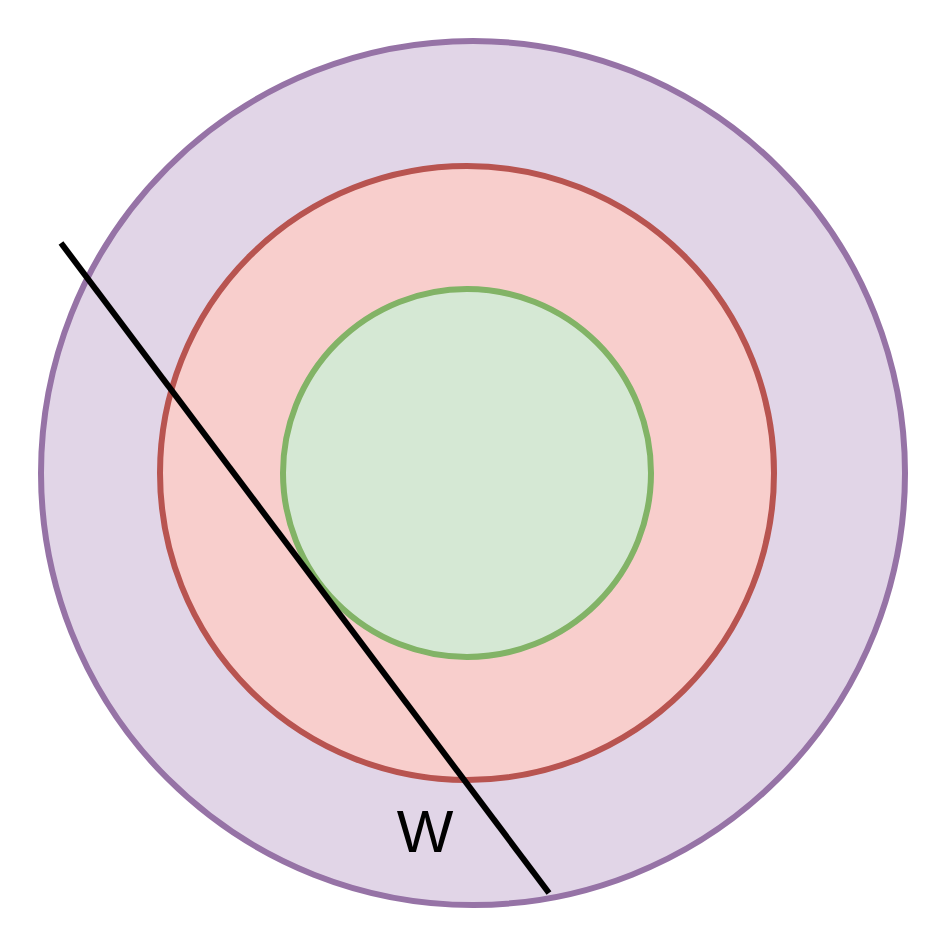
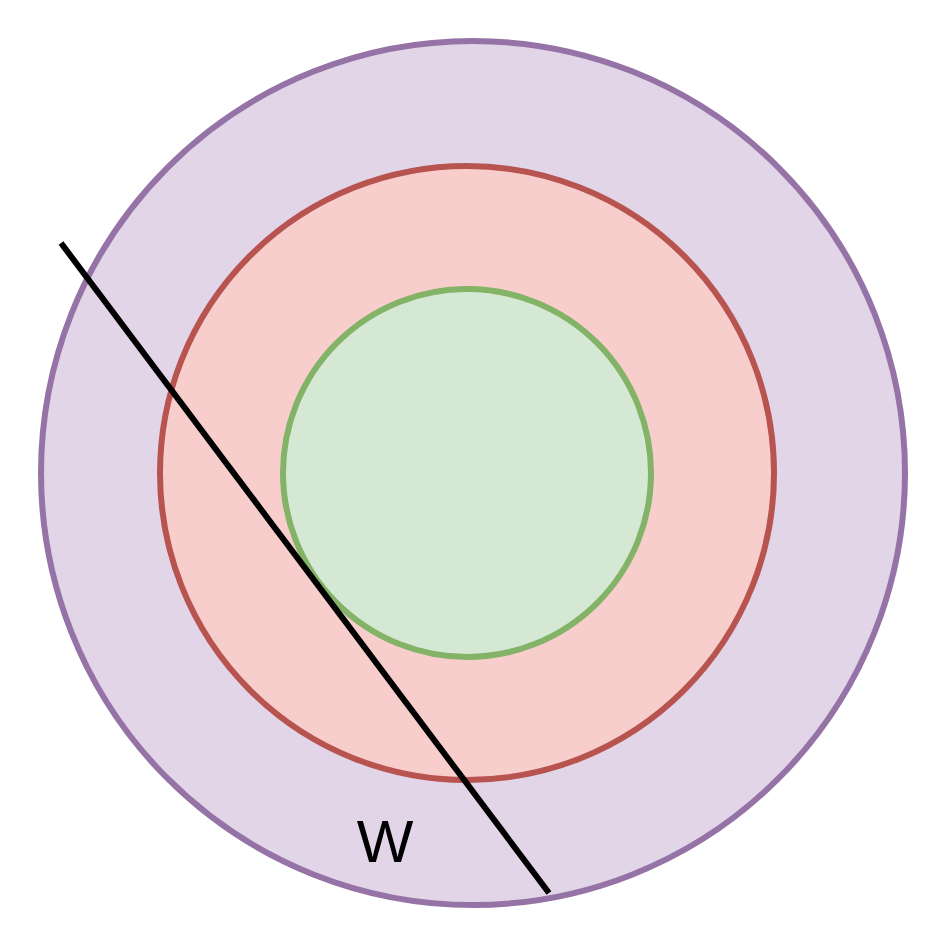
  <mxCell id="0" />
  <mxCell id="1" parent="0" />
  <mxCell id="2" value="" style="ellipse;whiteSpace=wrap;html=1;aspect=fixed;strokeWidth=3;fillColor=#e1d5e7;strokeColor=#9673a6;" vertex="1" parent="1"><mxGeometry x="20" y="20" width="432" height="432" as="geometry" /></mxCell>
  <mxCell id="3" value="" style="ellipse;whiteSpace=wrap;html=1;aspect=fixed;strokeWidth=3;fillColor=#f8cecc;strokeColor=#b85450;" vertex="1" parent="1"><mxGeometry x="79.5" y="82.5" width="307" height="307" as="geometry" /></mxCell>
  <mxCell id="4" value="" style="ellipse;whiteSpace=wrap;html=1;aspect=fixed;strokeWidth=3;fillColor=#d5e8d4;strokeColor=#82b366;" vertex="1" parent="1"><mxGeometry x="141" y="144" width="184" height="184" as="geometry" /></mxCell>
  <mxCell id="5" value="" style="endArrow=none;html=1;strokeWidth=3;" edge="1" parent="1"><mxGeometry width="50" height="50" relative="1" as="geometry"><mxPoint x="274" y="446" as="sourcePoint" /><mxPoint x="30" y="121" as="targetPoint" /></mxGeometry></mxCell>
- <mxCell id="6" value="&lt;font style=&quot;font-size: 30px&quot;&gt;W&lt;/font&gt;" style="text;html=1;align=center;verticalAlign=middle;resizable=0;points=[];autosize=1;" vertex="1" parent="1"><mxGeometry x="193" y="403" width="38" height="24" as="geometry" /></mxCell>
+ <mxCell id="6" value="&lt;font style=&quot;font-size: 30px&quot;&gt;W&lt;/font&gt;" style="text;html=1;align=center;verticalAlign=middle;resizable=0;points=[];autosize=1;" vertex="1" parent="1"><mxGeometry x="173" y="408" width="38" height="24" as="geometry" /></mxCell>
